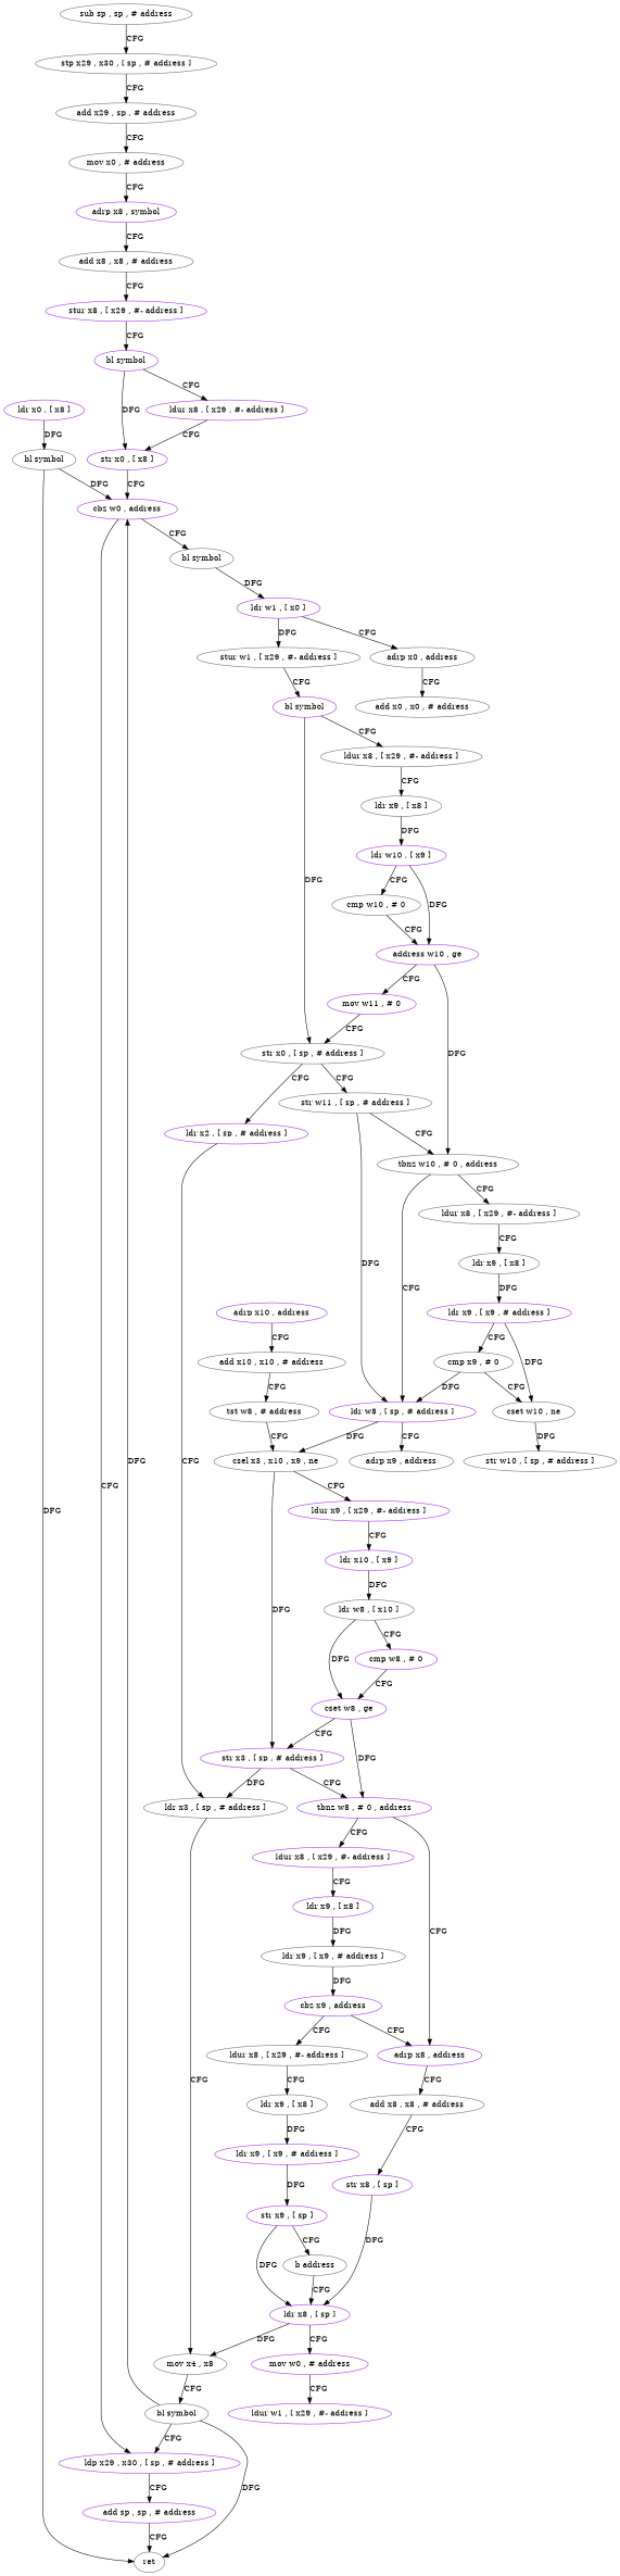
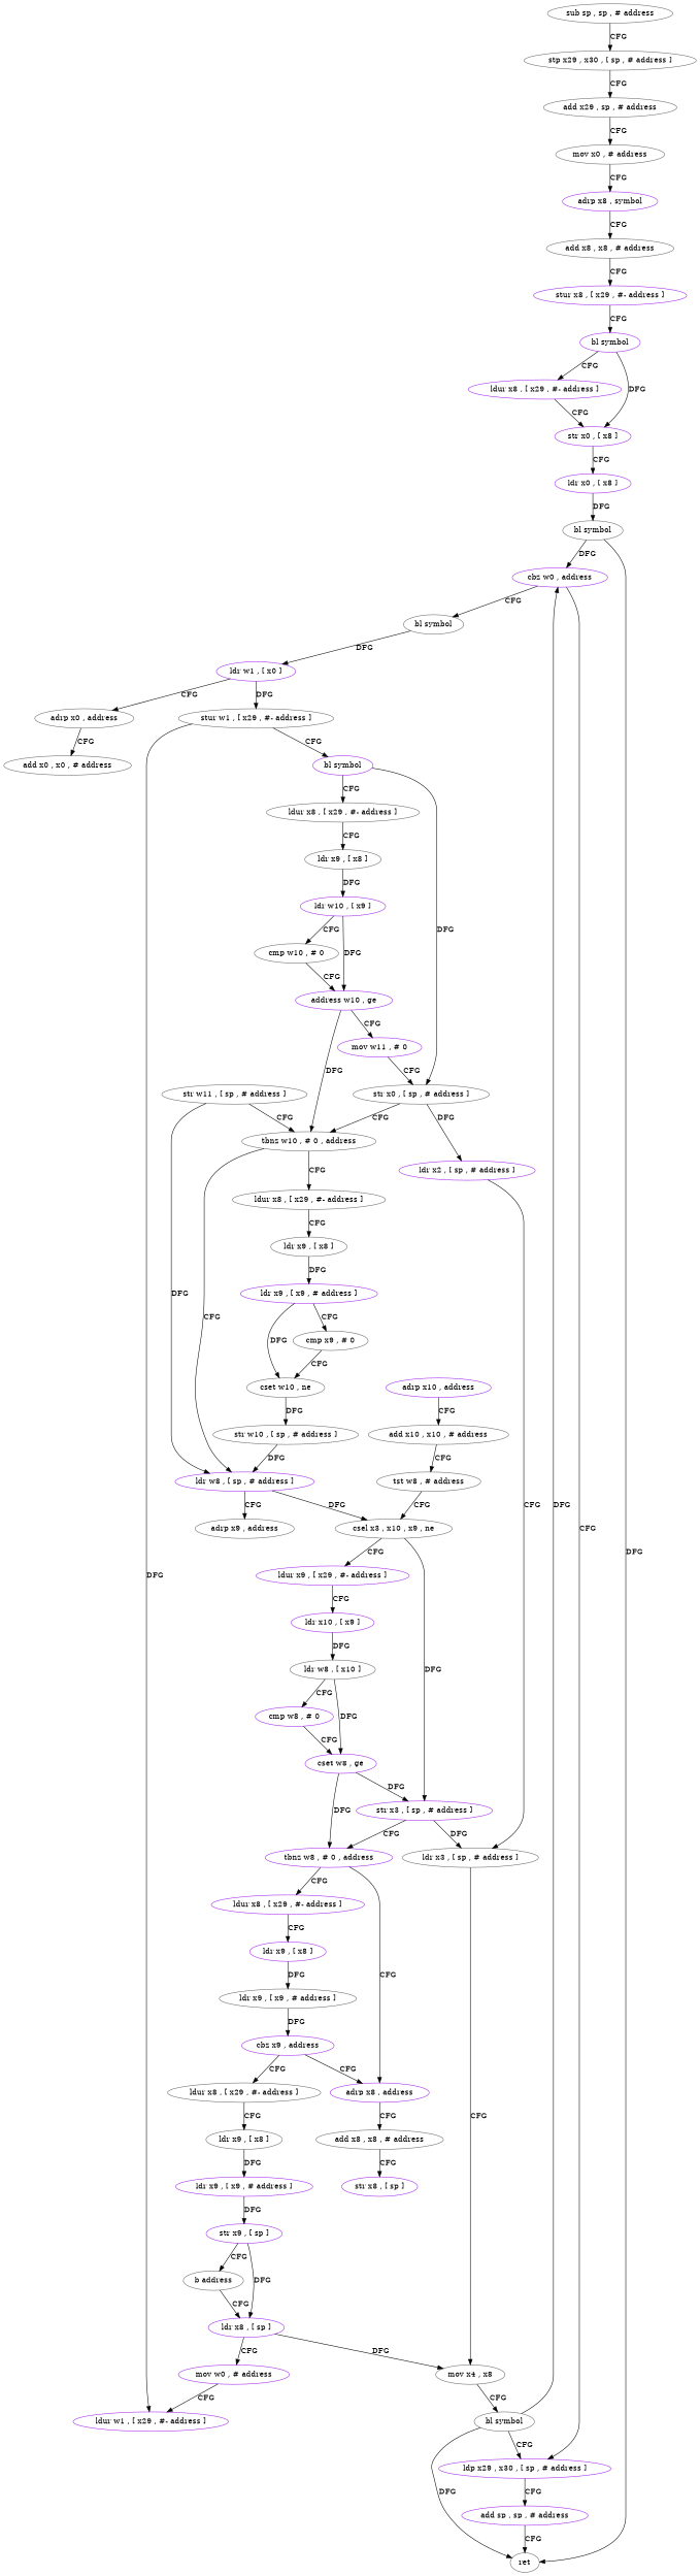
  digraph {
    node [color=gray40]
    n1 [label="sub sp , sp , # address"]
    n2 [label="stp x29 , x30 , [ sp , # address ]"]
    n3 [label="add x29 , sp , # address"]
    n4 [label="mov x0 , # address"]
    n5 [color=purple label="adrp x8 , symbol"]
    n6 [label="add x8 , x8 , # address"]
    n7 [color=purple label="stur x8 , [ x29 , #- address ]"]
    n8 [color=purple label="bl symbol"]
    n9 [color=purple label="ldur x8 , [ x29 , #- address ]"]
    n10 [color=purple label="str x0 , [ x8 ]"]
    n11 [color=purple label="ldr x0 , [ x8 ]"]
    n12 [label="bl symbol"]
    n13 [color=purple label="cbz w0 , address"]
    n14 [label=ret]
    n15 [color=purple label="ldp x29 , x30 , [ sp , # address ]"]
    n16 [label="bl symbol"]
    n17 [color=purple label="add sp , sp , # address"]
    n18 [color=purple label="ldr w1 , [ x0 ]"]
    n19 [label="adrp x0 , address"]
    n20 [label="stur w1 , [ x29 , #- address ]"]
    n21 [label="add x0 , x0 , # address"]
    n22 [color=purple label="bl symbol"]
    n23 [color=purple label="ldur w1 , [ x29 , #- address ]"]
    n24 [label="ldur x8 , [ x29 , #- address ]"]
    n25 [label="str x0 , [ sp , # address ]"]
    n26 [label="ldr x9 , [ x8 ]"]
    n27 [label="str w11 , [ sp , # address ]"]
    n28 [color=purple label="ldr x2 , [ sp , # address ]"]
    n29 [color=purple label="ldr w10 , [ x9 ]"]
    n30 [label="cmp w10 , # 0"]
    n31 [color=purple label="address w10 , ge"]
    n32 [color=purple label="mov w11 , # 0"]
    n33 [label="tbnz w10 , # 0 , address"]
    n34 [color=purple label="ldr w8 , [ sp , # address ]"]
    n35 [label="ldur x8 , [ x29 , #- address ]"]
    n36 [label="ldr x3 , [ sp , # address ]"]
    n37 [label="adrp x9 , address"]
    n38 [label="csel x3 , x10 , x9 , ne"]
    n39 [label="ldr x9 , [ x8 ]"]
    n40 [color=purple label="ldur x9 , [ x29 , #- address ]"]
    n41 [color=purple label="str x3 , [ sp , # address ]"]
    n42 [color=purple label="ldr x9 , [ x9 , # address ]"]
    n43 [color=purple label="adrp x10 , address"]
    n44 [label="add x10 , x10 , # address"]
    n45 [label="tst w8 , # address"]
    n46 [color=purple label="ldr x10 , [ x9 ]"]
    n47 [color=purple label="tbnz w8 , # 0 , address"]
    n48 [label="ldr w8 , [ x10 ]"]
    n49 [color=purple label="cmp w8 , # 0"]
    n50 [color=purple label="cset w8 , ge"]
    n51 [color=purple label="adrp x8 , address"]
    n52 [color=purple label="ldur x8 , [ x29 , #- address ]"]
    n53 [label="mov x4 , x8"]
    n54 [label="add x8 , x8 , # address"]
    n55 [color=purple label="ldr x9 , [ x8 ]"]
    n56 [color=purple label="str x8 , [ sp ]"]
    n57 [label="ldr x9 , [ x9 , # address ]"]
    n58 [label="cmp x9 , # 0"]
    n59 [label="cset w10 , ne"]
    n60 [label="str w10 , [ sp , # address ]"]
    n61 [color=purple label="ldr x8 , [ sp ]"]
    n62 [color=purple label="mov w0 , # address"]
    n63 [label="bl symbol"]
    n64 [color=purple label="cbz x9 , address"]
    n65 [label="ldur x8 , [ x29 , #- address ]"]
    n66 [label="ldr x9 , [ x8 ]"]
    n67 [color=purple label="ldr x9 , [ x9 , # address ]"]
    n68 [color=purple label="str x9 , [ sp ]"]
    n69 [label="b address"]
    n1 -> n2 [label=CFG]
    n2 -> n3 [label=CFG]
    n3 -> n4 [label=CFG]
    n4 -> n5 [label=CFG]
    n5 -> n6 [label=CFG]
    n6 -> n7 [label=CFG]
    n7 -> n8 [label=CFG]
    n8 -> n9 [label=CFG]
    n8 -> n10 [label=DFG]
    n9 -> n10 [label=CFG]
-   n10 -> n13 [label=CFG]
+   n10 -> n11 [label=CFG]
    n11 -> n12 [label=DFG]
    n12 -> n13 [label=DFG]
    n12 -> n14 [label=DFG]
    n13 -> n15 [label=CFG]
    n13 -> n16 [label=CFG]
    n15 -> n17 [label=CFG]
    n16 -> n18 [label=DFG]
    n17 -> n14 [label=CFG]
    n18 -> n19 [label=CFG]
    n18 -> n20 [label=DFG]
    n19 -> n21 [label=CFG]
    n20 -> n22 [label=CFG]
+   n20 -> n23 [label=DFG]
    n22 -> n24 [label=CFG]
    n22 -> n25 [label=DFG]
    n24 -> n26 [label=CFG]
-   n25 -> n27 [label=CFG]
-   n25 -> n28 [label=CFG]
+   n25 -> n33 [label=CFG]
+   n25 -> n28 [label=DFG]
    n26 -> n29 [label=DFG]
    n27 -> n33 [label=CFG]
    n27 -> n34 [label=DFG]
    n28 -> n36 [label=CFG]
    n29 -> n30 [label=CFG]
    n29 -> n31 [label=DFG]
    n30 -> n31 [label=CFG]
    n31 -> n32 [label=CFG]
    n31 -> n33 [label=DFG]
    n32 -> n25 [label=CFG]
    n33 -> n34 [label=CFG]
    n33 -> n35 [label=CFG]
    n34 -> n37 [label=CFG]
    n34 -> n38 [label=DFG]
    n35 -> n39 [label=CFG]
    n36 -> n53 [label=CFG]
    n38 -> n40 [label=CFG]
    n38 -> n41 [label=DFG]
    n39 -> n42 [label=DFG]
    n40 -> n46 [label=CFG]
    n41 -> n36 [label=DFG]
    n41 -> n47 [label=CFG]
    n42 -> n58 [label=CFG]
    n42 -> n59 [label=DFG]
    n43 -> n44 [label=CFG]
    n44 -> n45 [label=CFG]
    n45 -> n38 [label=CFG]
    n46 -> n48 [label=DFG]
    n47 -> n51 [label=CFG]
    n47 -> n52 [label=CFG]
    n48 -> n49 [label=CFG]
    n48 -> n50 [label=DFG]
    n49 -> n50 [label=CFG]
-   n50 -> n41 [label=CFG]
+   n50 -> n41 [label=DFG]
    n50 -> n47 [label=DFG]
    n51 -> n54 [label=CFG]
    n52 -> n55 [label=CFG]
    n53 -> n63 [label=CFG]
    n54 -> n56 [label=CFG]
    n55 -> n57 [label=DFG]
-   n56 -> n61 [label=DFG]
    n57 -> n64 [label=DFG]
    n58 -> n59 [label=CFG]
    n59 -> n60 [label=DFG]
-   n58 -> n34 [label=DFG]
+   n60 -> n34 [label=DFG]
    n61 -> n53 [label=DFG]
    n61 -> n62 [label=CFG]
    n62 -> n23 [label=CFG]
    n63 -> n13 [label=DFG]
    n63 -> n14 [label=DFG]
    n63 -> n15 [label=CFG]
    n64 -> n51 [label=CFG]
    n64 -> n65 [label=CFG]
    n65 -> n66 [label=CFG]
    n66 -> n67 [label=DFG]
    n67 -> n68 [label=DFG]
    n68 -> n61 [label=DFG]
    n68 -> n69 [label=CFG]
    n69 -> n61 [label=CFG]
  }
